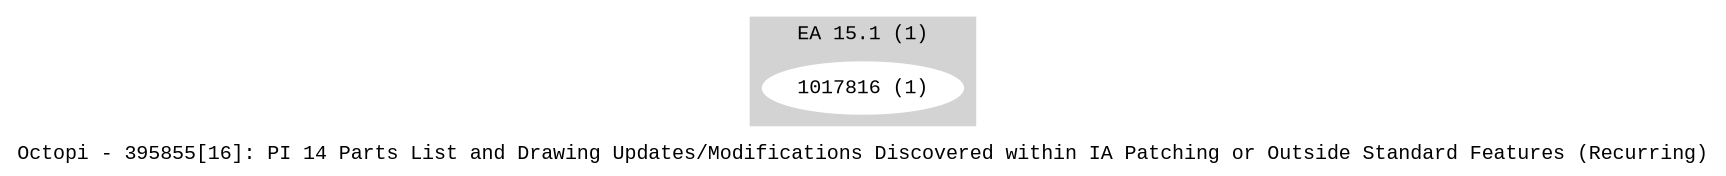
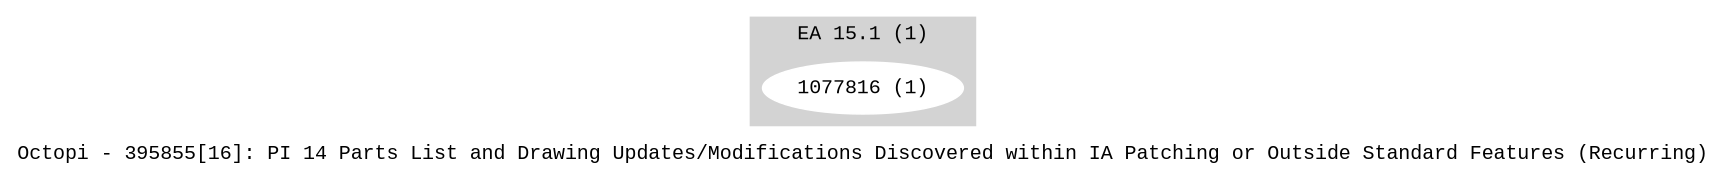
  digraph {
    label="Octopi - 395855[16]: PI 14 Parts List and Drawing Updates/Modifications Discovered within IA Patching or Outside Standard Features (Recurring)"
    ranksep=.1
    fontname="Liberation Mono"
-   "1017816 (1)" [color=white style=filled fontname="Liberation Mono"]
+   "1017816 (1)" [color=white style=filled fontname="Liberation Mono" label="1077816 (1)"]
    subgraph cluster_1 {
      color=lightgrey
      label="EA 15.1 (1)"
      style=filled
      "1017816 (1)"
    }
  }
